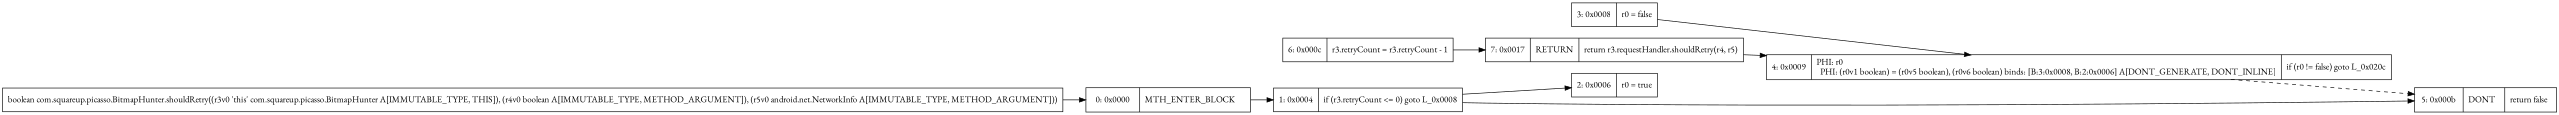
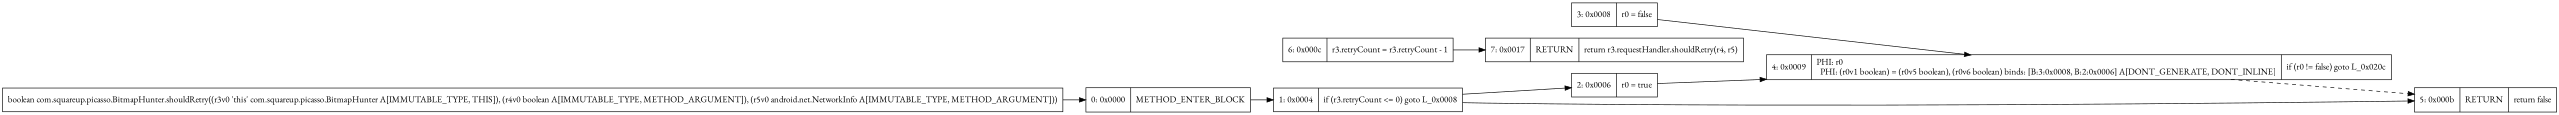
  digraph {
    fontname="EB Garamond"
    rankdir=LR
    node [fontname="EB Garamond" shape=record]
    edge [fontname="EB Garamond"]
-   n1 [label="{0\:\ 0x0000|MTH_ENTER_BLOCK\l}"]
+   n1 [label="{0\:\ 0x0000|METHOD_ENTER_BLOCK\l}"]
    n2 [label="{1\:\ 0x0004|if (r3.retryCount \<= 0) goto L_0x0008\l}"]
    n3 [label="{2\:\ 0x0006|r0 = true\l}"]
-   n4 [label="{5\:\ 0x000b|DONT\l|return false\l}"]
+   n4 [label="{5\:\ 0x000b|RETURN\l|return false\l}"]
    n5 [label="{4\:\ 0x0009|PHI: r0 \l  PHI: (r0v1 boolean) = (r0v5 boolean), (r0v6 boolean) binds: [B:3:0x0008, B:2:0x0006] A[DONT_GENERATE, DONT_INLINE]\l|if (r0 != false) goto L_0x020c\l}"]
    n6 [label="{3\:\ 0x0008|r0 = false\l}"]
    n7 [label="{6\:\ 0x000c|r3.retryCount = r3.retryCount \- 1\l}"]
    n8 [label="{7\:\ 0x0017|RETURN\l|return r3.requestHandler.shouldRetry(r4, r5)\l}"]
    n9 [label="{boolean com.squareup.picasso.BitmapHunter.shouldRetry((r3v0 'this' com.squareup.picasso.BitmapHunter A[IMMUTABLE_TYPE, THIS]), (r4v0 boolean A[IMMUTABLE_TYPE, METHOD_ARGUMENT]), (r5v0 android.net.NetworkInfo A[IMMUTABLE_TYPE, METHOD_ARGUMENT])) }"]
    n1 -> n2
    n2 -> n3 [style=solid]
    n2 -> n4
-   n8 -> n5
+   n3 -> n5
    n5 -> n4 [style=dashed]
    n6 -> n5
    n7 -> n8
    n9 -> n1
  }
